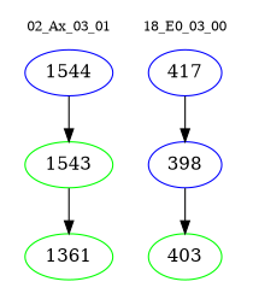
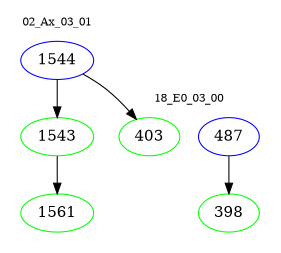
  digraph {
    node [color=green]
    edge [color=black]
    n1 [label=1543]
    n2 [color=blue label=1544]
-   n3 [label=1361]
-   n4 [color=blue label=398]
-   n5 [color=blue label=417]
+   n3 [label=1561]
+   n4 [label=398]
+   n5 [color=blue label=487]
    n6 [label=403]
    subgraph cluster_1 {
      color=white
      fontsize=10
      label="02_Ax_03_01"
      n1
      n2
      n3
    }
    subgraph cluster_2 {
      color=white
      fontsize=10
      label="18_E0_03_00"
      n4
      n5
      n6
    }
    n1 -> n3
    n2 -> n1
-   n4 -> n6
+   n2 -> n6
    n5 -> n4
  }
